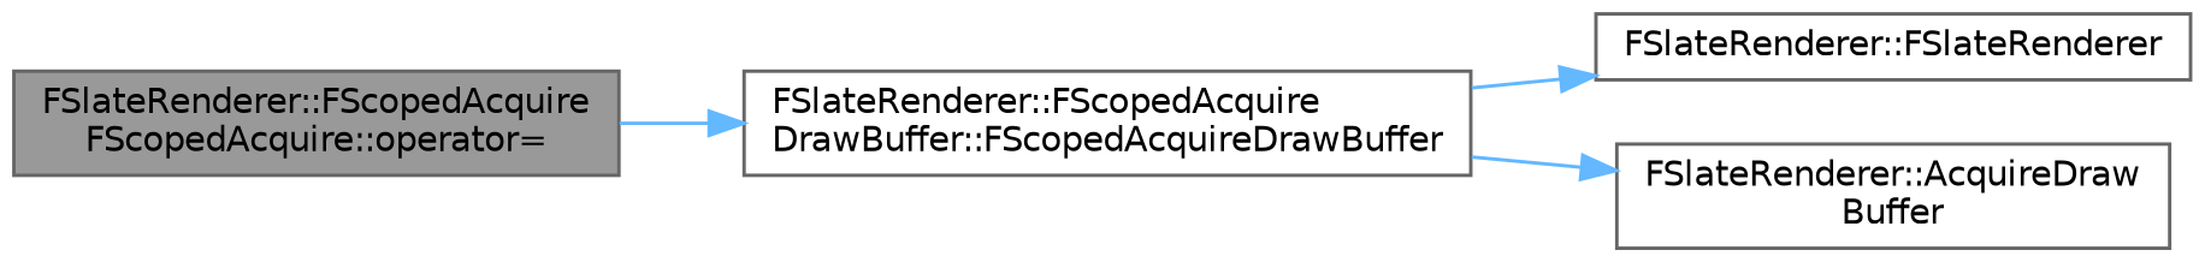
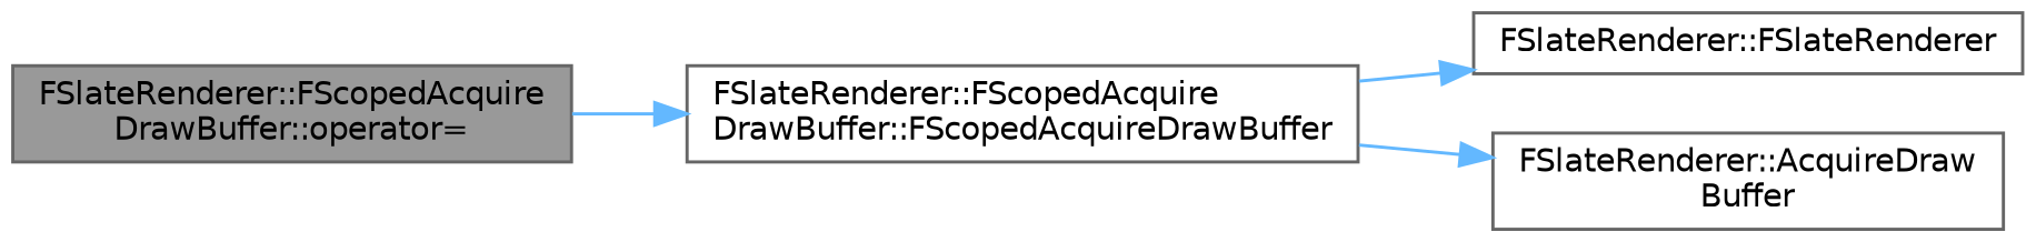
  digraph {
    rankdir=LR
    node [color=grey40 fillcolor=white fontname=Helvetica fontsize=10 shape=box style=filled]
    edge [color=steelblue1 fontname=Helvetica fontsize=10 labelfontname=Helvetica labelfontsize=10 style=solid]
-   n1 [color=gray40 fillcolor=grey60 fontcolor=black height=0.2 label="FSlateRenderer::FScopedAcquire\lFScopedAcquire::operator=" width=0.4]
+   n1 [color=gray40 fillcolor=grey60 fontcolor=black height=0.2 label="FSlateRenderer::FScopedAcquire\lDrawBuffer::operator=" width=0.4]
    n2 [height=0.2 label="FSlateRenderer::FScopedAcquire\lDrawBuffer::FScopedAcquireDrawBuffer" width=0.4]
    n3 [height=0.2 label="FSlateRenderer::FSlateRenderer" width=0.4]
    n4 [height=0.2 label="FSlateRenderer::AcquireDraw\lBuffer" width=0.4]
    n1 -> n2
    n2 -> n3
    n2 -> n4
  }
